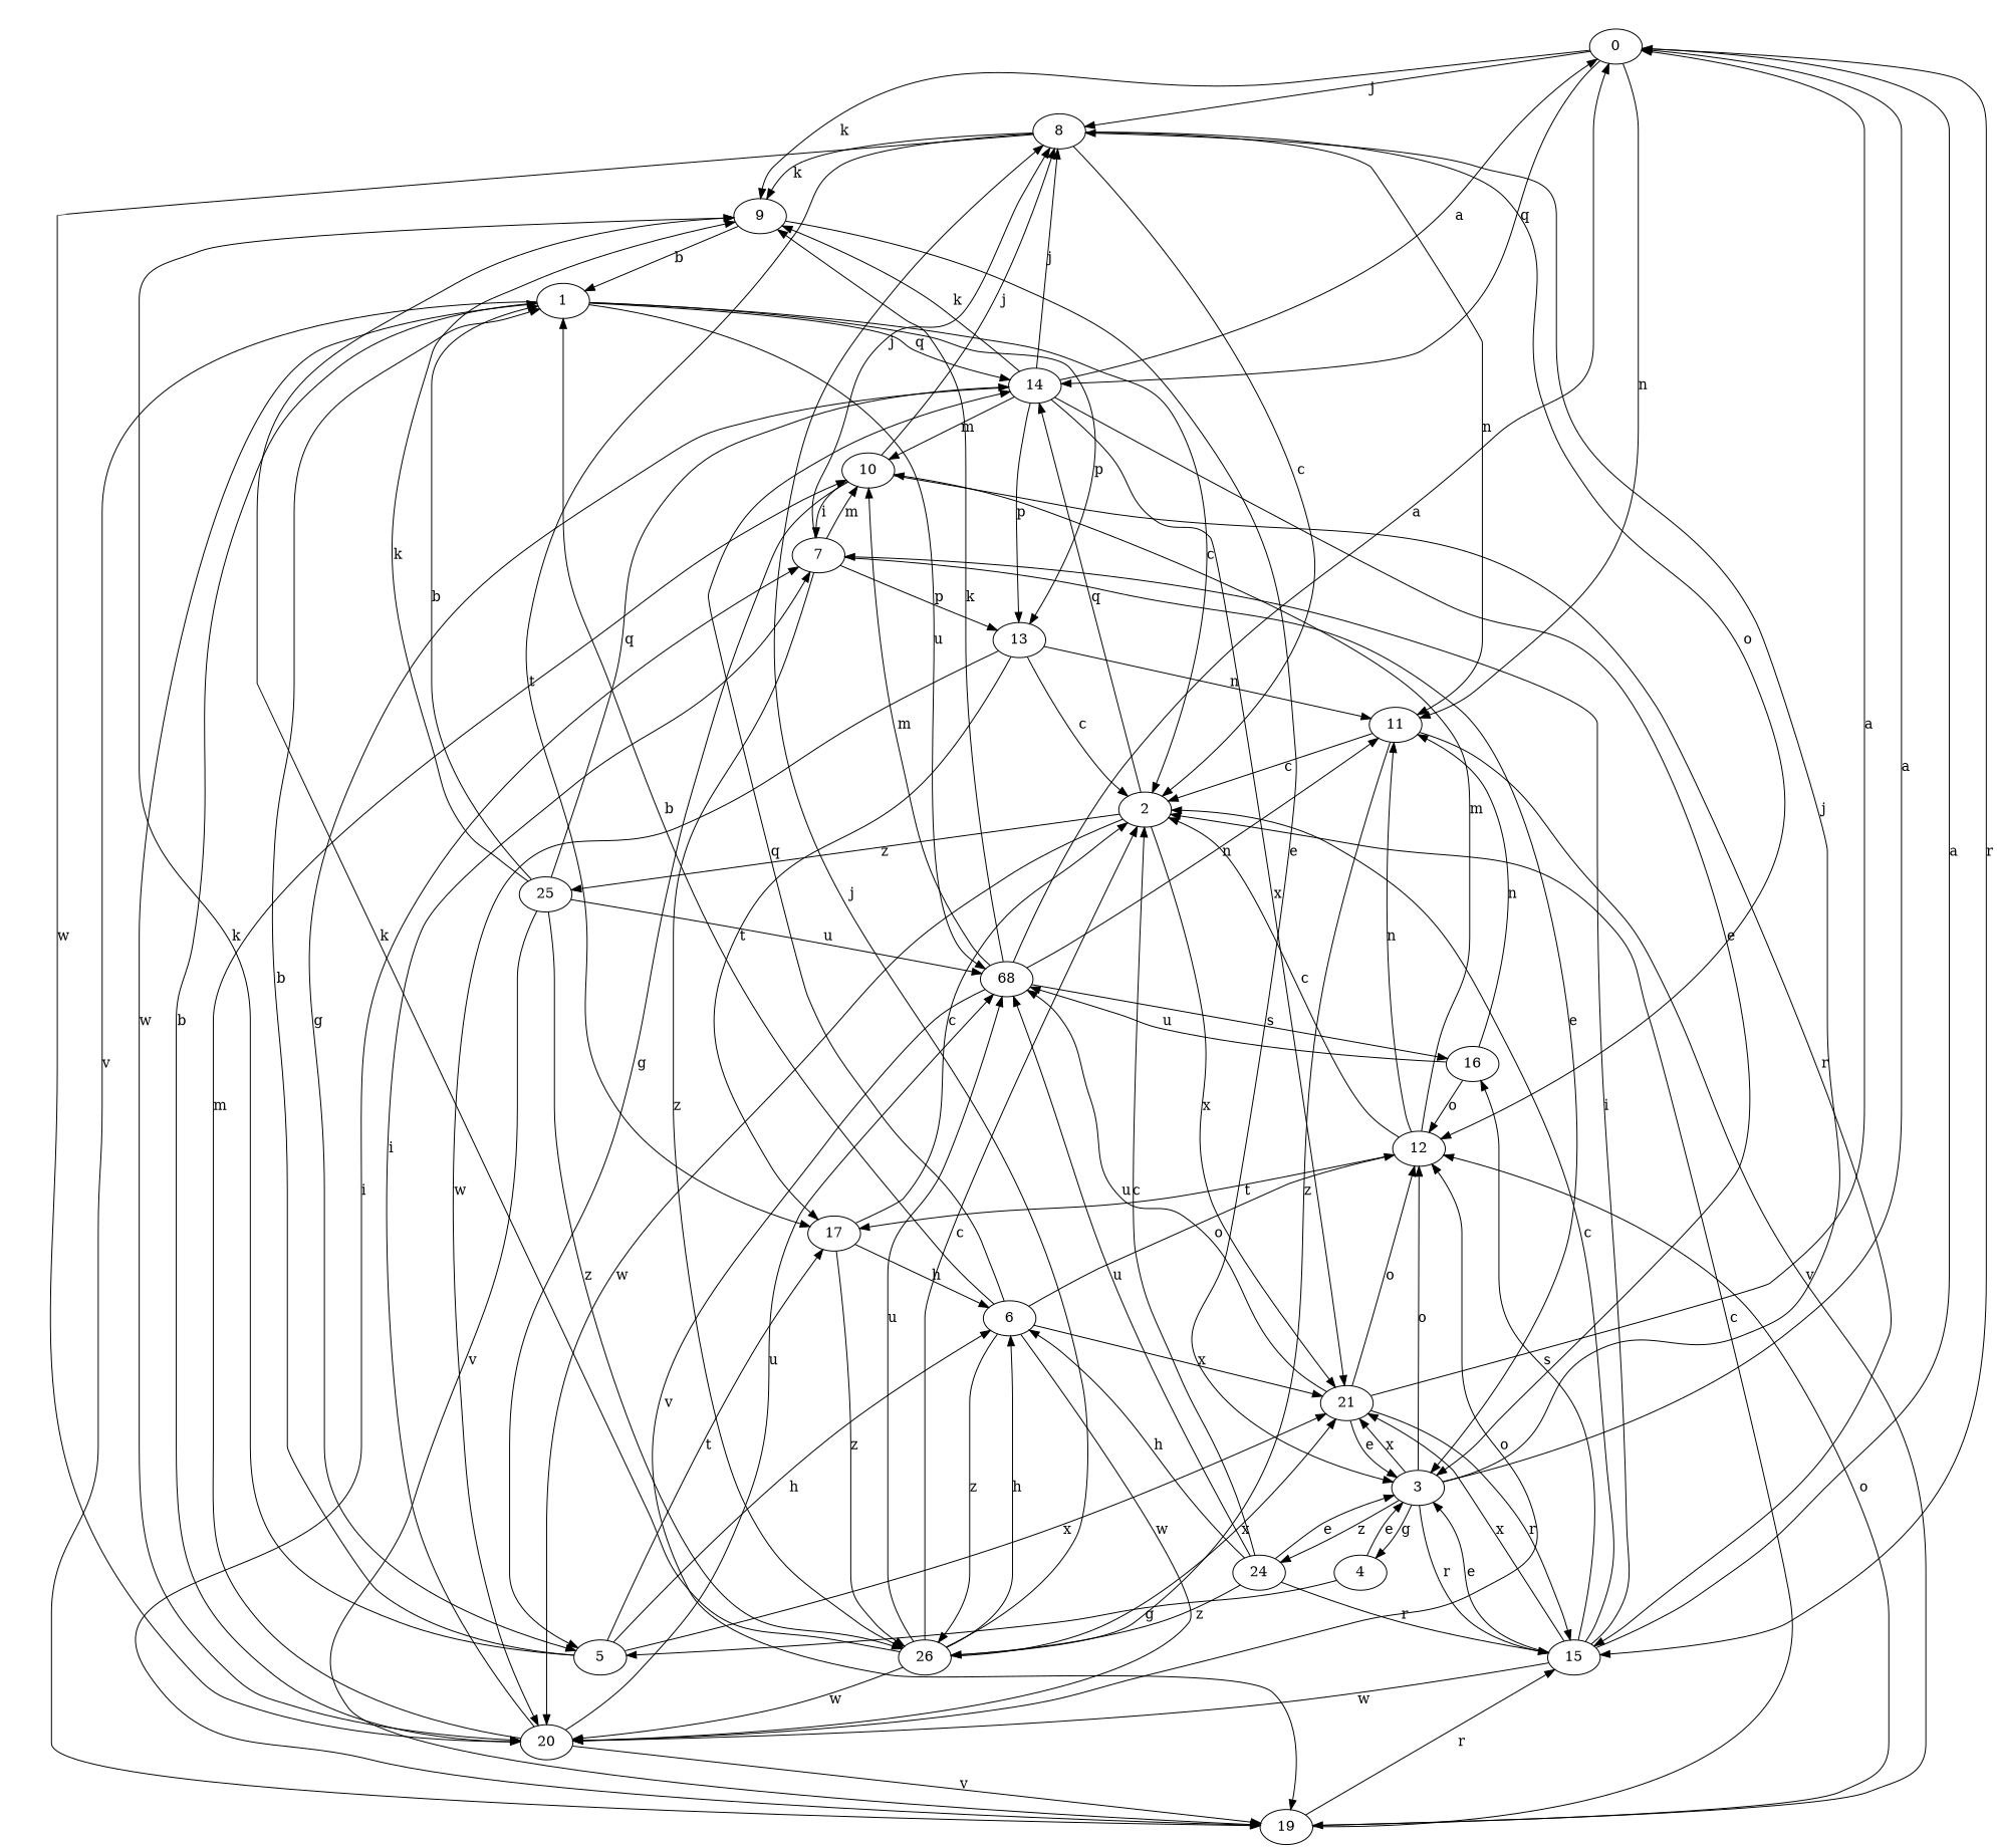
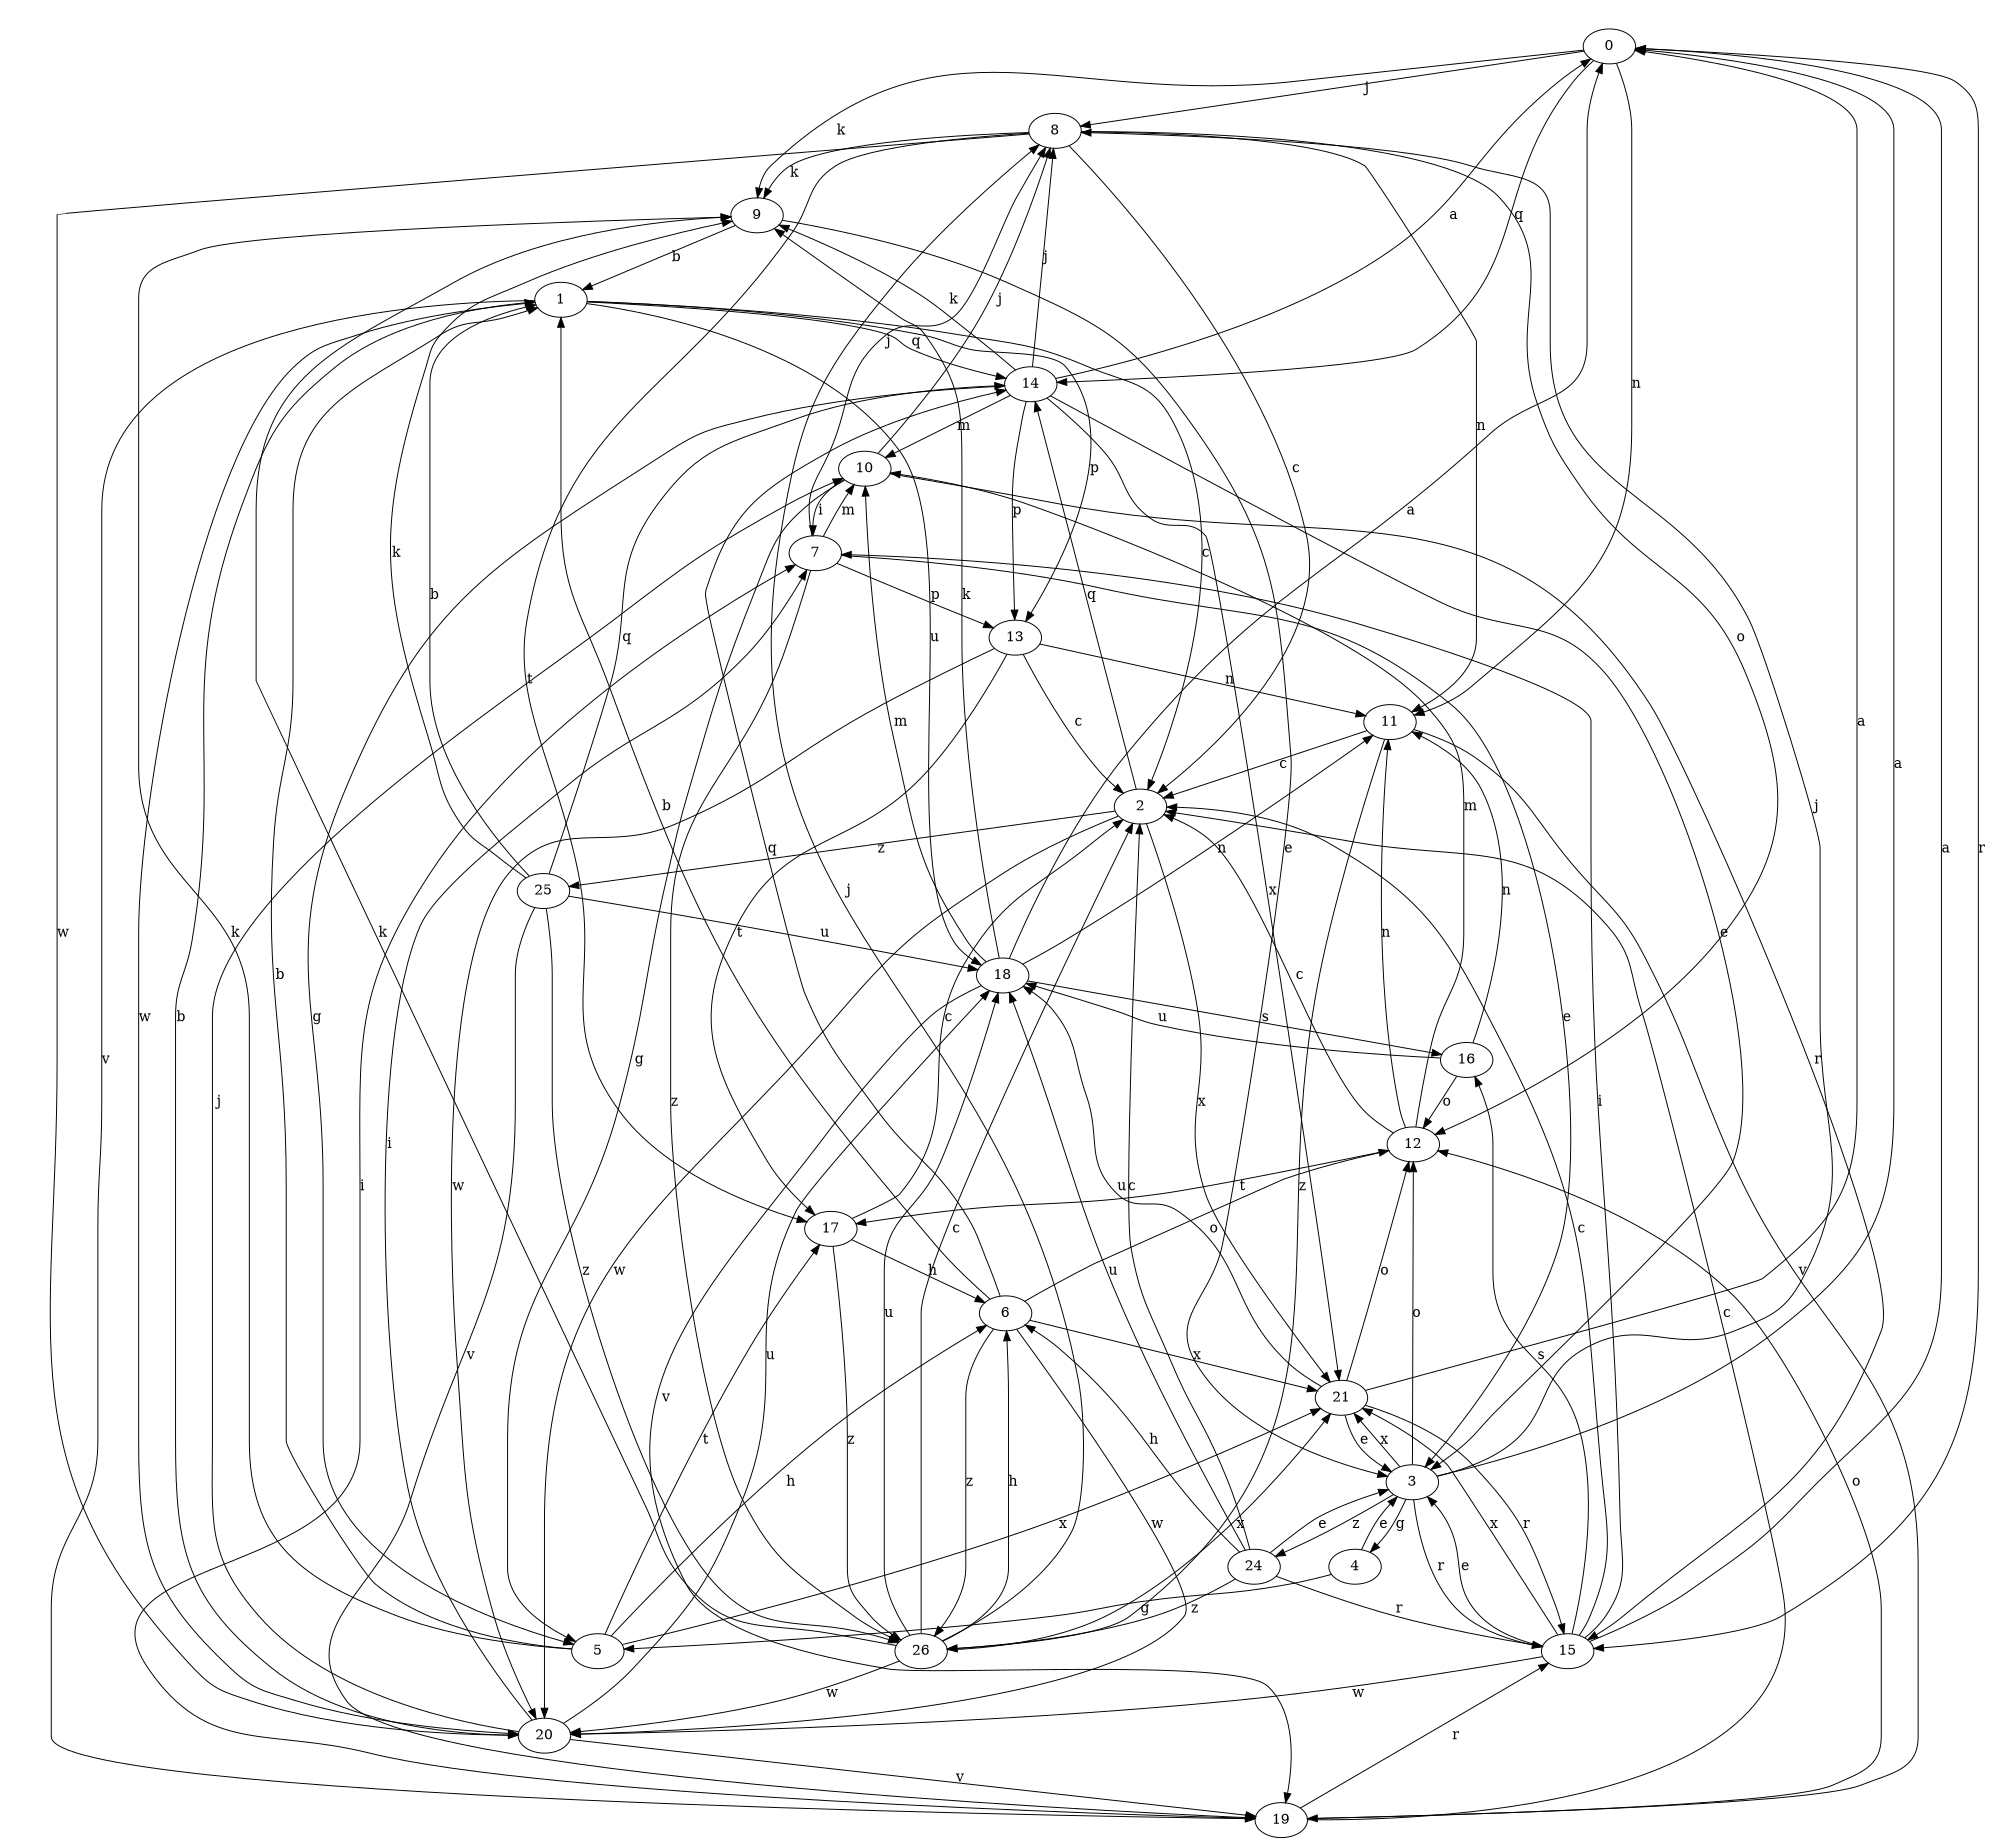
  strict digraph {
    0
    8
    9
    11
    14
    15
    2
    20
    12
    17
    1
    3
    19
    26
    13
    21
    5
    10
    7
    16
-   18 [label=68]
+   18
    n22 [label=25]
    4
    24
    6
    0 -> 8 [label=j]
    0 -> 9 [label=k]
    0 -> 11 [label=n]
    0 -> 14 [label=q]
    0 -> 15 [label=r]
    8 -> 9 [label=k]
    8 -> 11 [label=n]
    8 -> 2 [label=c]
    8 -> 20 [label=w]
    8 -> 12 [label=o]
    8 -> 17 [label=t]
    9 -> 1 [label=b]
    9 -> 3 [label=e]
    11 -> 2 [label=c]
    11 -> 19 [label=v]
    11 -> 26 [label=z]
    14 -> 0 [label=a]
    14 -> 8 [label=j]
    14 -> 9 [label=k]
    14 -> 3 [label=e]
    14 -> 13 [label=p]
    14 -> 21 [label=x]
    14 -> 5 [label=g]
    14 -> 10 [label=m]
    15 -> 0 [label=a]
    15 -> 2 [label=c]
    15 -> 20 [label=w]
    15 -> 3 [label=e]
    15 -> 21 [label=x]
    15 -> 7 [label=i]
    15 -> 16 [label=s]
    2 -> 14 [label=q]
    2 -> 20 [label=w]
    2 -> 21 [label=x]
    2 -> n22 [label=z]
-   20 -> 12 [label=o]
    20 -> 1 [label=b]
    20 -> 19 [label=v]
-   20 -> 10 [label=m]
+   20 -> 10 [label=j]
    20 -> 7 [label=i]
    20 -> 18 [label=u]
    12 -> 11 [label=n]
    12 -> 2 [label=c]
    12 -> 17 [label=t]
    12 -> 10 [label=m]
    17 -> 2 [label=c]
    17 -> 26 [label=z]
    17 -> 6 [label=h]
    1 -> 14 [label=q]
    1 -> 2 [label=c]
    1 -> 20 [label=w]
    1 -> 19 [label=v]
    1 -> 13 [label=p]
    1 -> 18 [label=u]
    3 -> 0 [label=a]
    3 -> 8 [label=j]
    3 -> 15 [label=r]
    3 -> 12 [label=o]
    3 -> 21 [label=x]
    3 -> 4 [label=g]
    3 -> 24 [label=z]
    19 -> 15 [label=r]
    19 -> 2 [label=c]
    19 -> 12 [label=o]
    19 -> 7 [label=i]
    26 -> 8 [label=j]
    26 -> 9 [label=k]
    26 -> 2 [label=c]
    26 -> 20 [label=w]
    26 -> 21 [label=x]
    26 -> 18 [label=u]
    26 -> 6 [label=h]
    13 -> 11 [label=n]
    13 -> 2 [label=c]
    13 -> 20 [label=w]
    13 -> 17 [label=t]
    21 -> 0 [label=a]
    21 -> 15 [label=r]
    21 -> 12 [label=o]
    21 -> 3 [label=e]
    21 -> 18 [label=u]
    5 -> 9 [label=k]
    5 -> 17 [label=t]
    5 -> 1 [label=b]
    5 -> 21 [label=x]
    5 -> 6 [label=h]
    10 -> 8 [label=j]
    10 -> 15 [label=r]
    10 -> 5 [label=g]
    10 -> 7 [label=i]
    7 -> 8 [label=j]
    7 -> 3 [label=e]
    7 -> 26 [label=z]
    7 -> 13 [label=p]
    7 -> 10 [label=m]
    16 -> 11 [label=n]
    16 -> 12 [label=o]
    16 -> 18 [label=u]
    18 -> 0 [label=a]
    18 -> 9 [label=k]
    18 -> 11 [label=n]
    18 -> 19 [label=v]
    18 -> 10 [label=m]
    18 -> 16 [label=s]
    n22 -> 9 [label=k]
    n22 -> 14 [label=q]
    n22 -> 1 [label=b]
    n22 -> 19 [label=v]
    n22 -> 26 [label=z]
    n22 -> 18 [label=u]
    4 -> 3 [label=e]
    4 -> 5 [label=g]
    24 -> 15 [label=r]
    24 -> 2 [label=c]
    24 -> 3 [label=e]
    24 -> 26 [label=z]
    24 -> 18 [label=u]
    24 -> 6 [label=h]
    6 -> 14 [label=q]
    6 -> 20 [label=w]
    6 -> 12 [label=o]
    6 -> 1 [label=b]
    6 -> 26 [label=z]
    6 -> 21 [label=x]
  }
